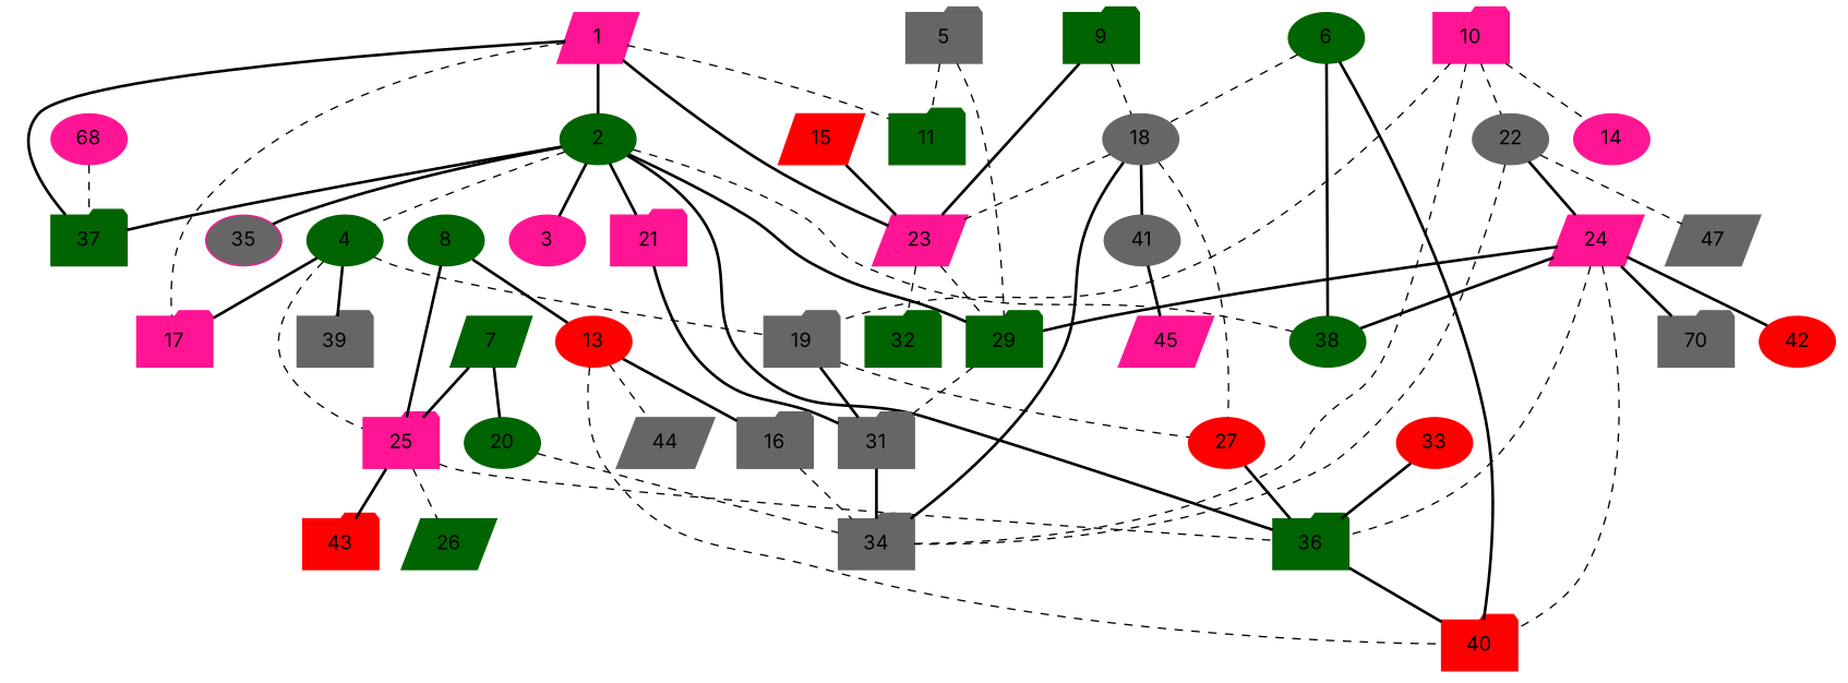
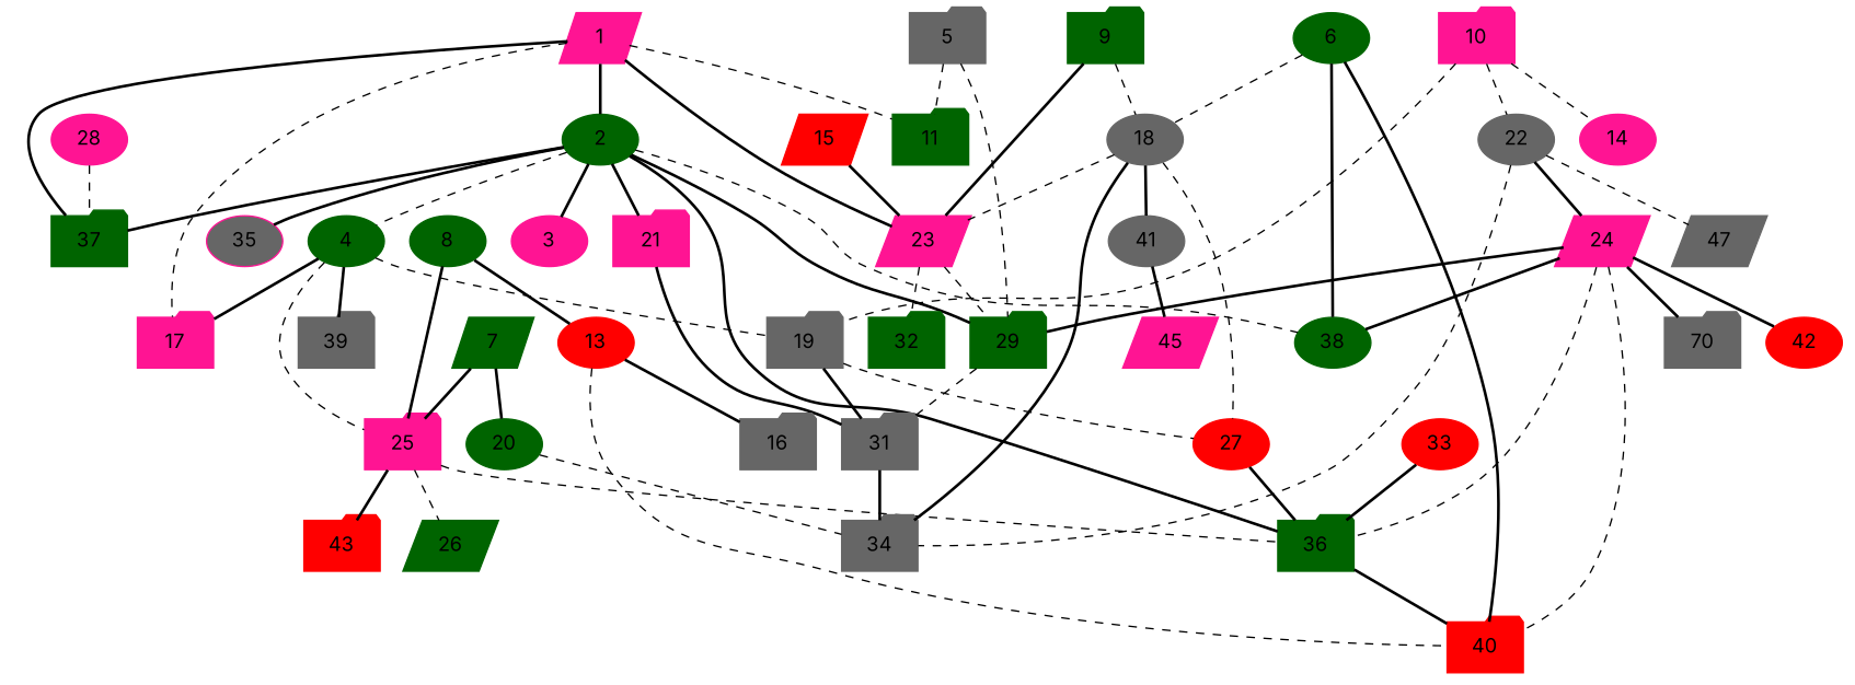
  graph {
    fontname=Inter
    node [color=darkgreen fontname=Inter shape=folder style=filled]
    edge [fontname=Inter style=bold weight=1.0]
    1 [color=deeppink shape=parallelogram]
    2 [shape=ellipse]
    11
    17 [color=deeppink]
    23 [color=deeppink shape=parallelogram]
    37
    3 [color=deeppink shape=ellipse]
    4 [shape=ellipse]
    21 [color=deeppink]
    29
    35 [color=deeppink fillcolor=gray40 shape=ellipse]
    36
    38 [shape=ellipse]
    32
    19 [color=gray40]
    25 [color=deeppink]
    39 [color=gray40]
    31 [color=gray40]
    40 [color=red]
    27 [color=red shape=ellipse]
    26 [shape=parallelogram]
    43 [color=red]
    5 [color=gray40]
    6 [shape=ellipse]
    18 [color=gray40 shape=ellipse]
    34 [color=gray40]
    41 [color=gray40 shape=ellipse]
    7 [shape=parallelogram]
    20 [shape=ellipse]
    8 [shape=ellipse]
    13 [color=red shape=ellipse]
    16 [color=gray40]
-   44 [color=gray40 shape=parallelogram]
    9
    10 [color=deeppink]
    14 [color=deeppink shape=ellipse]
    22 [color=gray40 shape=ellipse]
    24 [color=deeppink shape=parallelogram]
    n39 [color=gray40 label=47 shape=parallelogram]
    15 [color=red shape=parallelogram]
    45 [color=deeppink shape=parallelogram]
    n42 [color=gray40 label=70]
    42 [color=red shape=ellipse]
-   28 [color=deeppink shape=ellipse label=68]
+   28 [color=deeppink shape=ellipse]
    33 [color=red shape=ellipse]
    1 -- 2
    1 -- 11 [style=dashed]
    1 -- 17 [style=dashed]
    1 -- 23
    1 -- 37
    2 -- 37
    2 -- 3
    2 -- 4 [style=dashed]
    2 -- 21
    2 -- 29
    2 -- 35
    2 -- 36
    2 -- 38 [style=dashed]
    23 -- 29 [style=dashed]
    23 -- 32 [style=dashed]
    4 -- 17
    4 -- 19 [style=dashed]
    4 -- 25 [style=dashed]
    4 -- 39
    21 -- 31
    29 -- 31 [style=dashed]
    36 -- 40
    19 -- 31
    19 -- 27 [style=dashed]
    25 -- 36 [style=dashed]
    25 -- 26 [style=dashed]
    25 -- 43
    31 -- 34
    27 -- 36
    5 -- 11 [style=dashed]
    5 -- 29 [style=dashed]
    6 -- 38
    6 -- 40
    6 -- 18 [style=dashed]
    18 -- 23 [style=dashed]
    18 -- 27 [style=dashed]
    18 -- 34
    18 -- 41
    41 -- 45
    7 -- 25
    7 -- 20
    20 -- 34 [style=dashed weight=2.0]
    8 -- 25
    8 -- 13
    13 -- 40 [style=dashed]
    13 -- 16
-   13 -- 44 [style=dashed]
-   16 -- 34 [style=dashed]
    9 -- 23
    9 -- 18 [style=dashed]
    10 -- 19 [style=dashed]
-   10 -- 34 [style=dashed]
    10 -- 14 [style=dashed]
    10 -- 22 [style=dashed]
    22 -- 34 [style=dashed]
    22 -- 24
    22 -- n39 [style=dashed]
    24 -- 29 [weight=2.0]
    24 -- 36 [style=dashed]
    24 -- 38
    24 -- 40 [style=dashed]
    24 -- n42
    24 -- 42
    15 -- 23
    28 -- 37 [style=dashed]
    33 -- 36
  }
